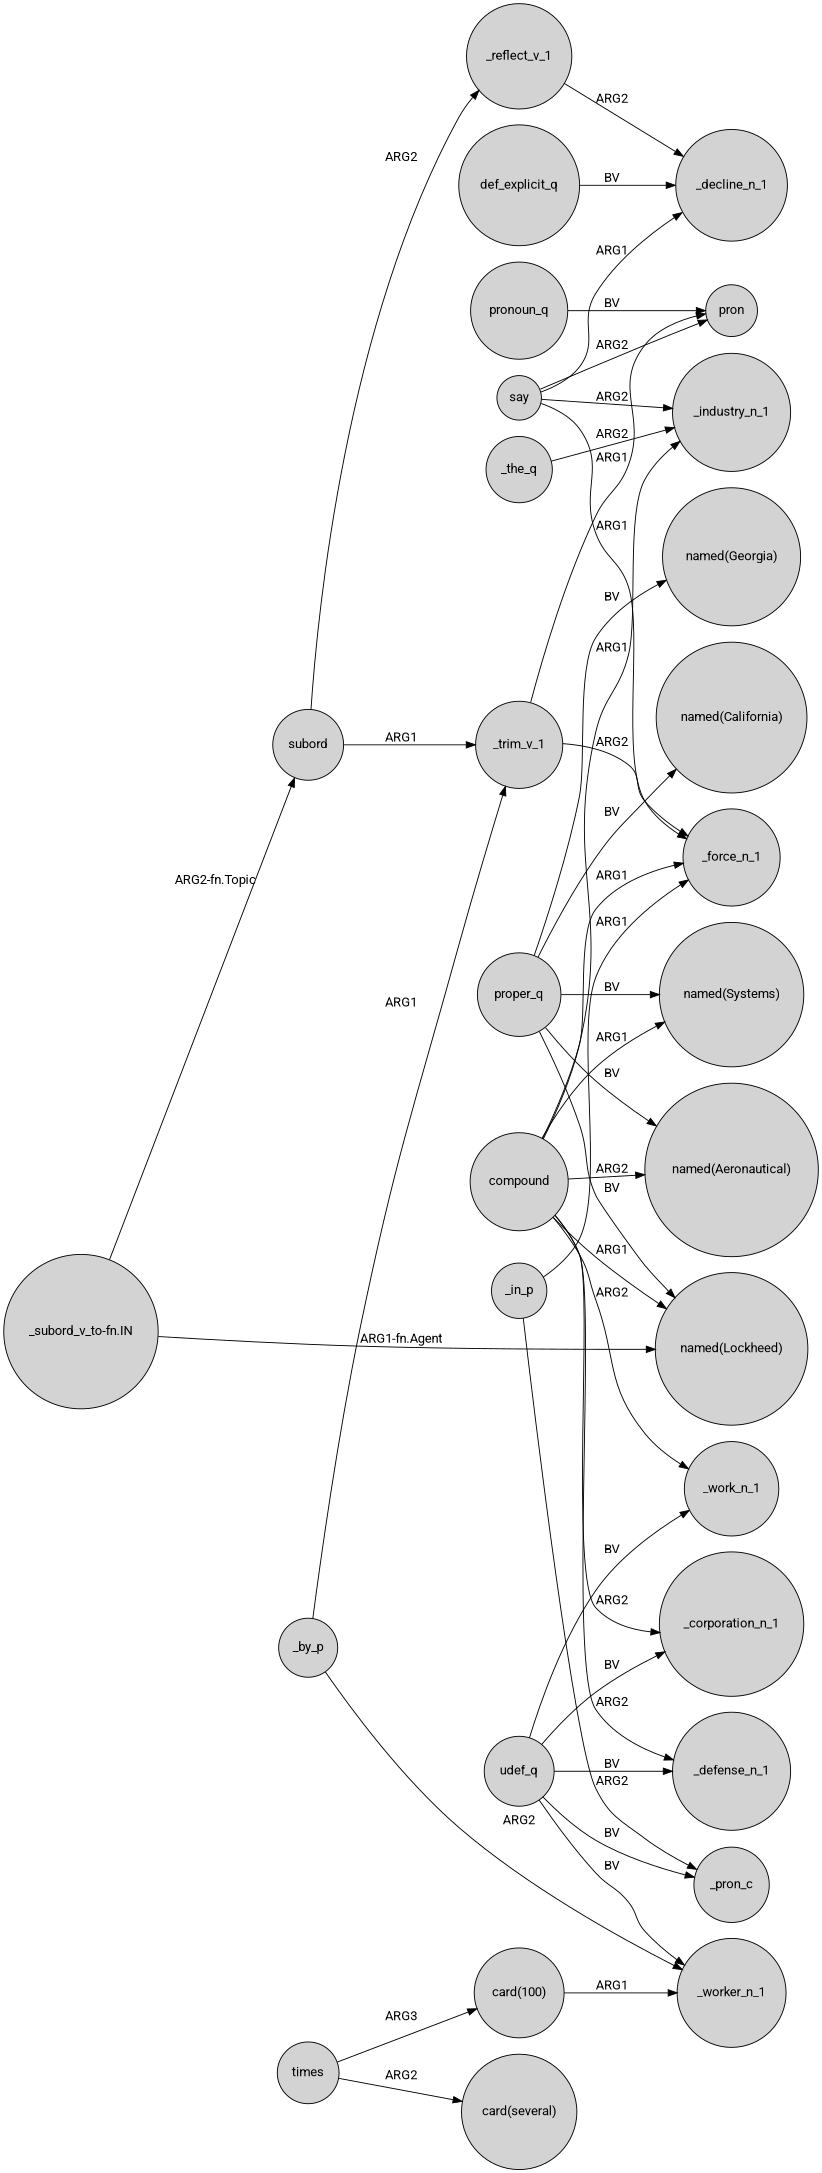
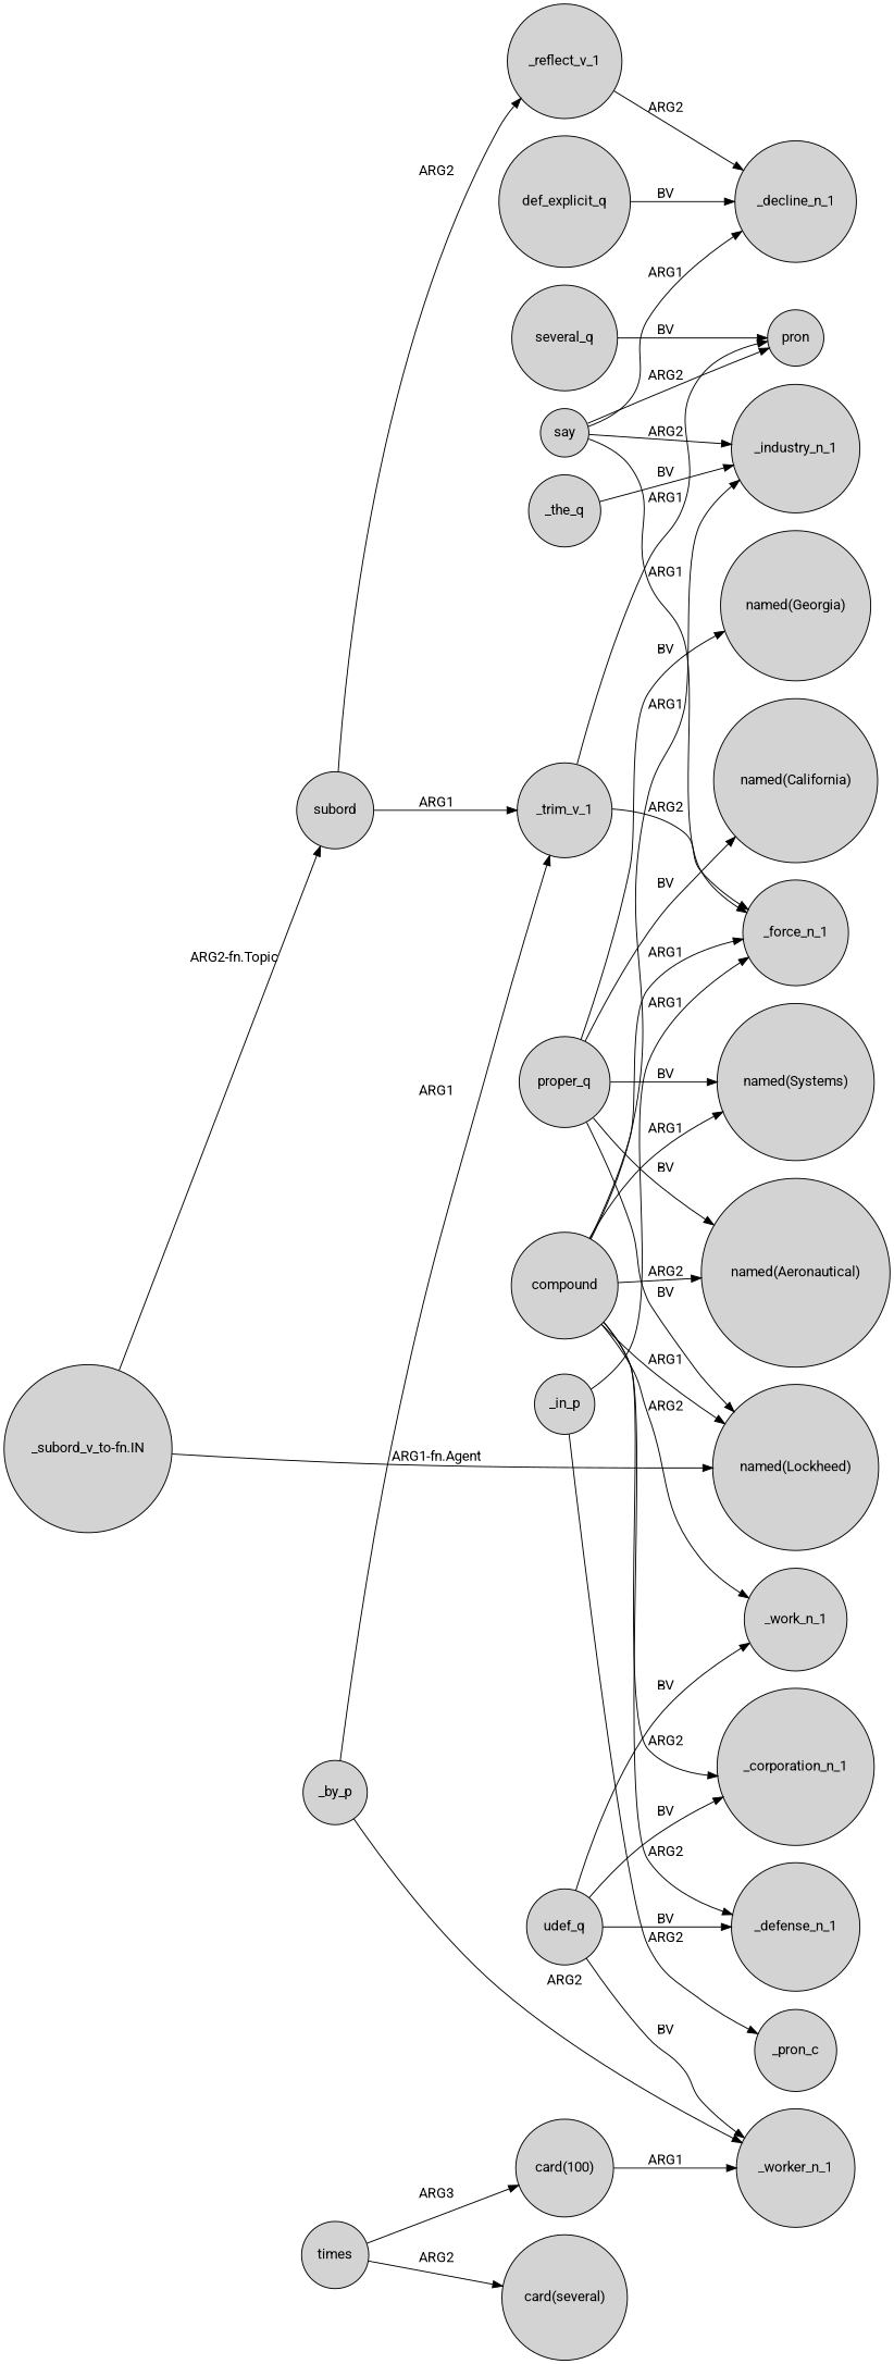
  digraph {
    fontname=Roboto
    rankdir=LR
    node [fontname=Roboto shape=circle style=filled]
    edge [fontname=Roboto]
    "card(100)"
    _worker_n_1
    n3 [label=say]
    pron
    _force_n_1
    _industry_n_1
    _decline_n_1
    proper_q
    "named(Aeronautical)"
    "named(California)"
    "named(Lockheed)"
    "named(Systems)"
    "named(Georgia)"
    _by_p
    _trim_v_1
    compound
    _corporation_n_1
    _work_n_1
    _defense_n_1
    times
    "card(several)"
    udef_q
    n23 [label=_pron_c]
    _the_q
    subord
    _reflect_v_1
-   pronoun_q
+   pronoun_q [label=several_q]
    def_explicit_q
    n29 [label="_subord_v_to-fn.IN"]
    _in_p
    "card(100)" -> _worker_n_1 [label=ARG1]
    n3 -> pron [label=ARG2]
    n3 -> _force_n_1 [label=ARG1]
    n3 -> _industry_n_1 [label=ARG2]
    n3 -> _decline_n_1 [label=ARG1]
    proper_q -> "named(Aeronautical)" [label=BV]
    proper_q -> "named(California)" [label=BV]
    proper_q -> "named(Lockheed)" [label=BV]
    proper_q -> "named(Systems)" [label=BV]
    proper_q -> "named(Georgia)" [label=BV]
    _by_p -> _worker_n_1 [label=ARG2]
    _by_p -> _trim_v_1 [label=ARG1]
    _trim_v_1 -> pron [label=ARG1]
    _trim_v_1 -> _force_n_1 [label=ARG2]
    compound -> _force_n_1 [label=ARG1]
    compound -> _industry_n_1 [label=ARG1]
    compound -> "named(Aeronautical)" [label=ARG2]
    compound -> "named(Lockheed)" [label=ARG1]
    compound -> "named(Systems)" [label=ARG1]
    compound -> _corporation_n_1 [label=ARG2]
    compound -> _work_n_1 [label=ARG2]
    compound -> _defense_n_1 [label=ARG2]
    times -> "card(100)" [label=ARG3]
    times -> "card(several)" [label=ARG2]
    udef_q -> _worker_n_1 [label=BV]
    udef_q -> _corporation_n_1 [label=BV]
    udef_q -> _work_n_1 [label=BV]
    udef_q -> _defense_n_1 [label=BV]
-   udef_q -> n23 [label=BV]
-   _the_q -> _industry_n_1 [label=ARG2]
+   _the_q -> _industry_n_1 [label=BV]
    subord -> _trim_v_1 [label=ARG1]
    subord -> _reflect_v_1 [label=ARG2]
    _reflect_v_1 -> _decline_n_1 [label=ARG2]
    pronoun_q -> pron [label=BV]
    def_explicit_q -> _decline_n_1 [label=BV]
    n29 -> "named(Lockheed)" [label="ARG1-fn.Agent"]
    n29 -> subord [label="ARG2-fn.Topic"]
    _in_p -> _force_n_1 [label=ARG1]
    _in_p -> n23 [label=ARG2]
  }
